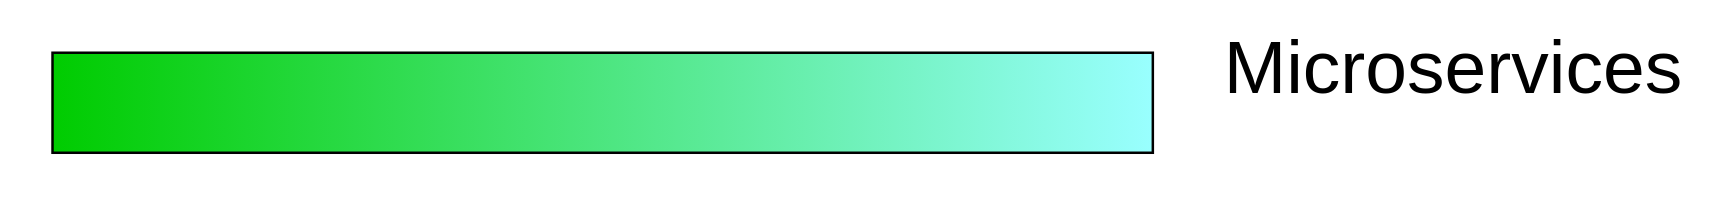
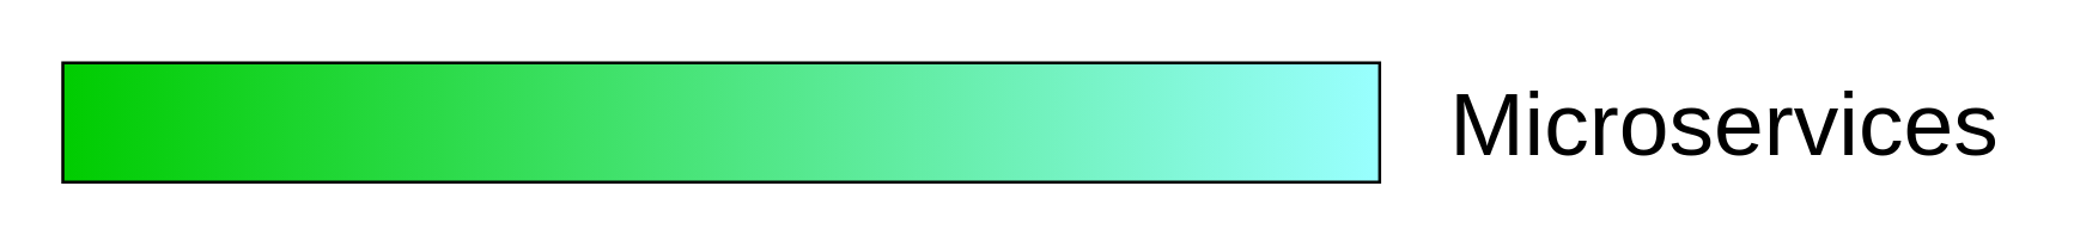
  <mxCell id="0" />
  <mxCell id="1" parent="0" />
  <mxCell id="2" value="" style="rounded=0;whiteSpace=wrap;html=1;gradientColor=#00CC00;gradientDirection=west;fillColor=#99FFFF;" vertex="1" parent="1"><mxGeometry x="20.5" y="20.5" width="440" height="40" as="geometry" /></mxCell>
- <mxCell id="3" value="&lt;font style=&quot;font-size: 30px&quot;&gt;Microservices&lt;/font&gt;" style="text;html=1;strokeColor=none;fillColor=none;align=center;verticalAlign=middle;whiteSpace=wrap;rounded=0;" vertex="1" parent="1"><mxGeometry x="485.5" y="15.5" width="190" height="20" as="geometry" /></mxCell>
+ <mxCell id="3" value="&lt;font style=&quot;font-size: 30px&quot;&gt;Microservices&lt;/font&gt;" style="text;html=1;strokeColor=none;fillColor=none;align=center;verticalAlign=middle;whiteSpace=wrap;rounded=0;" vertex="1" parent="1"><mxGeometry x="480.5" y="30.5" width="190" height="20" as="geometry" /></mxCell>
